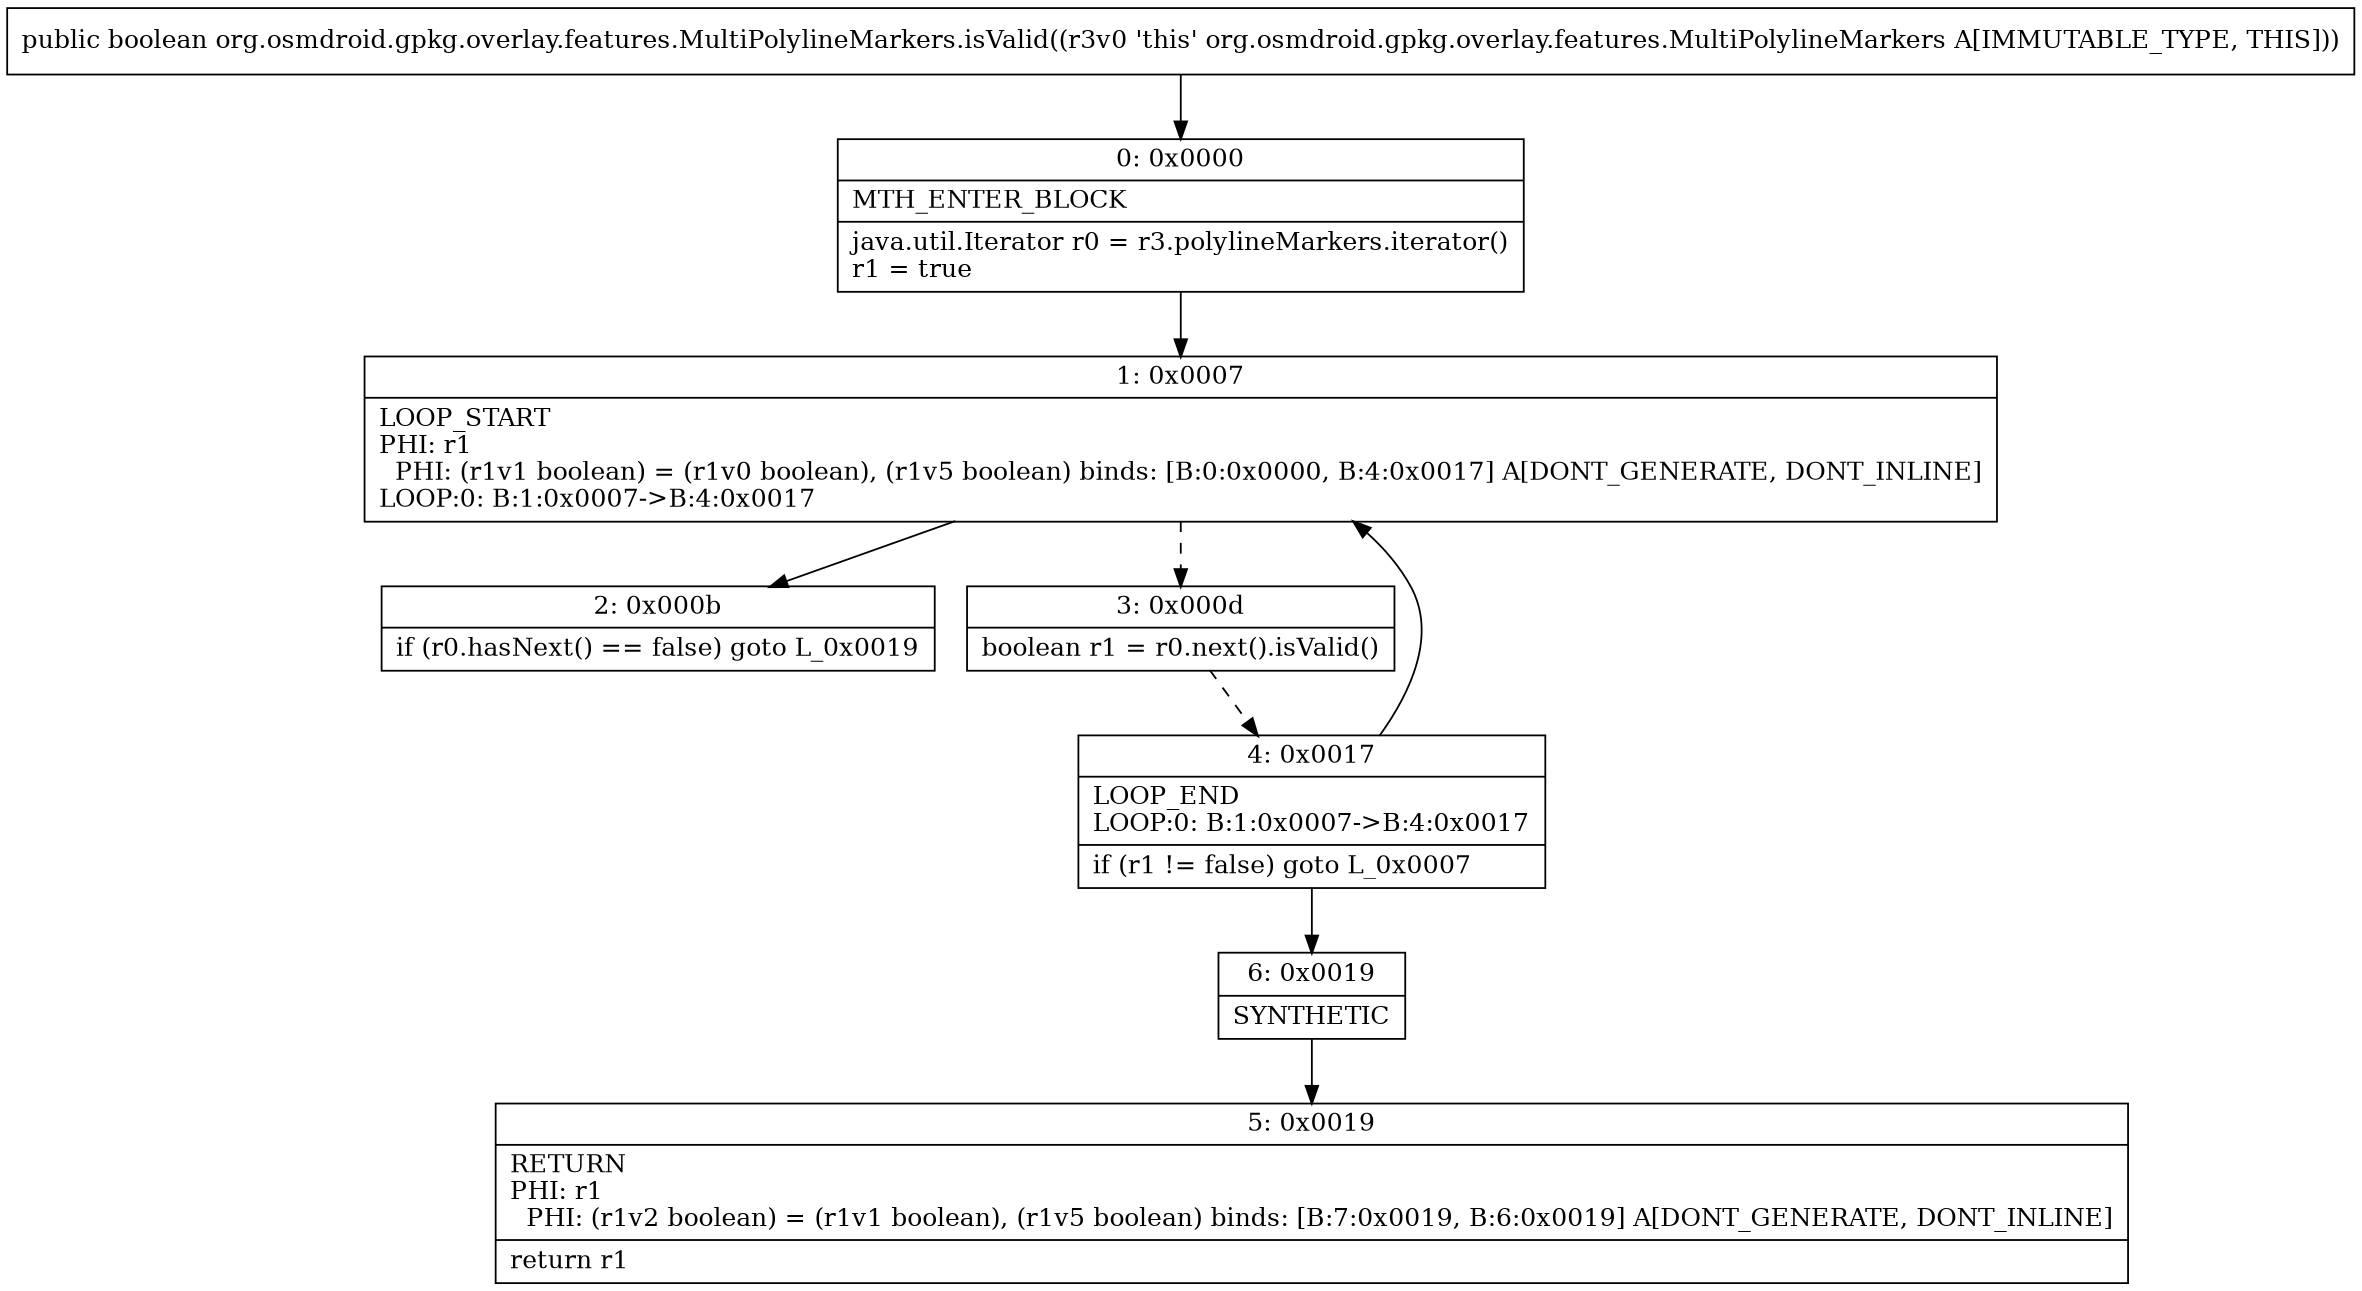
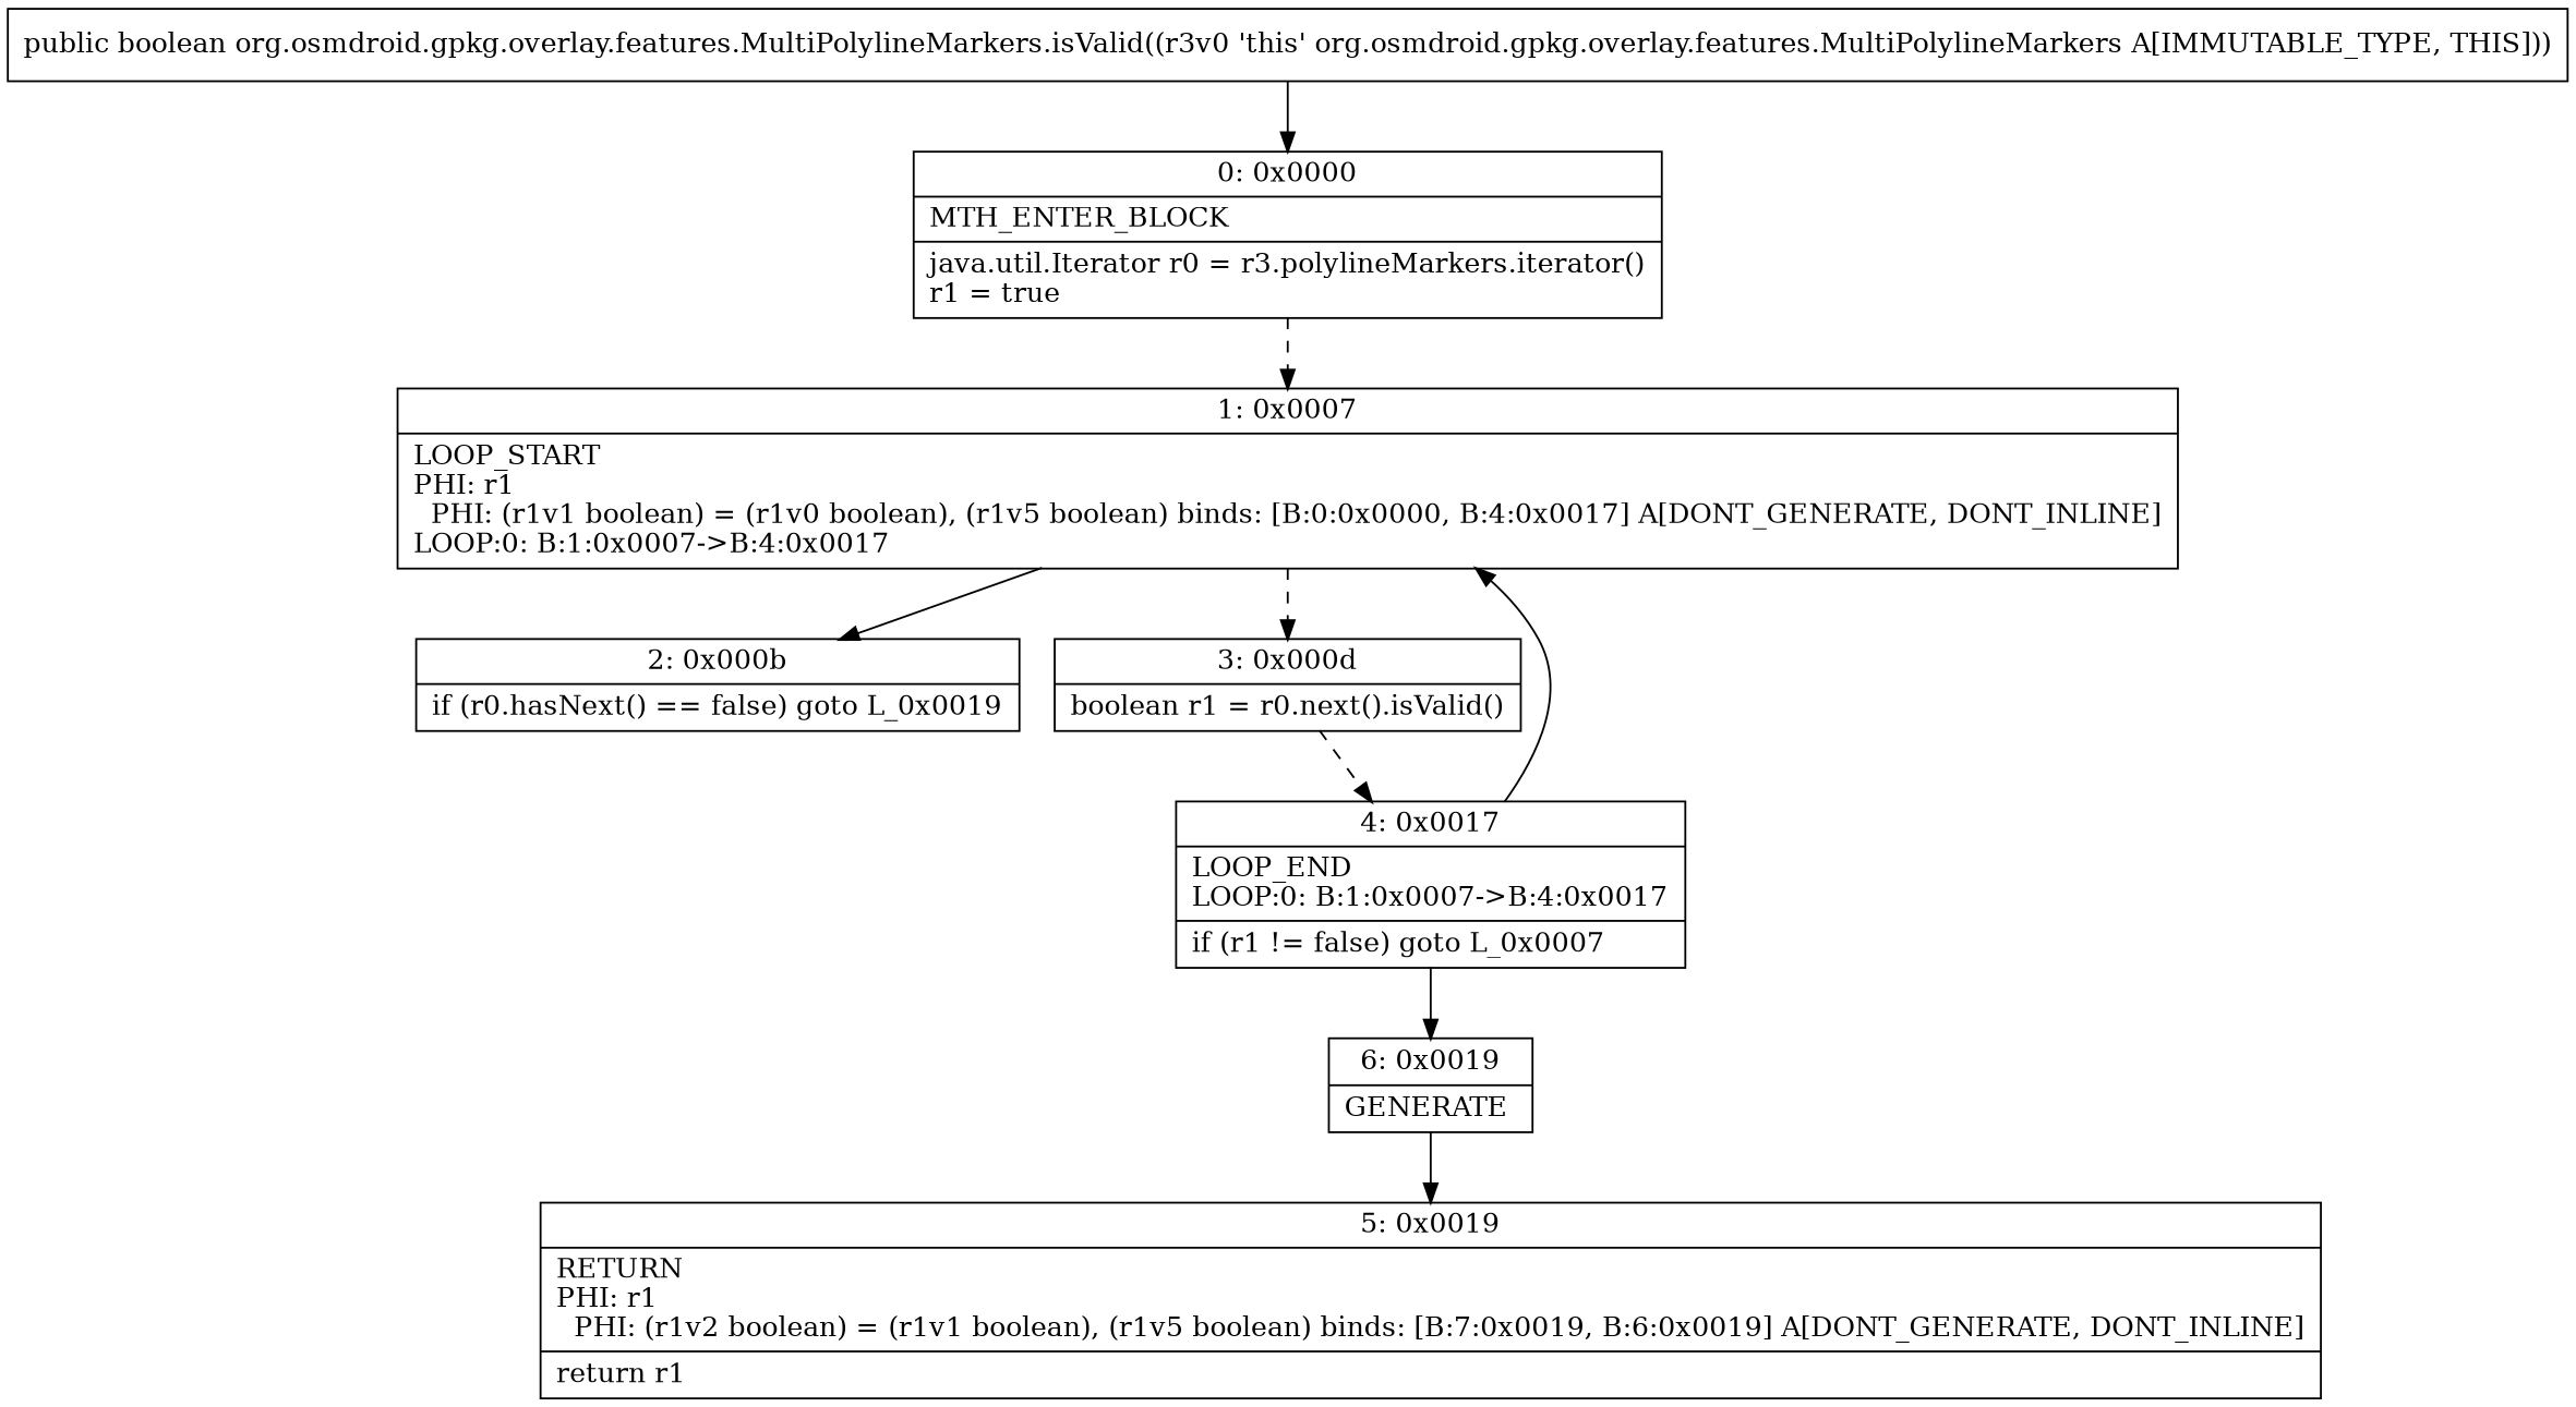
  digraph {
    node [shape=record]
    n1 [label="{0\:\ 0x0000|MTH_ENTER_BLOCK\l|java.util.Iterator r0 = r3.polylineMarkers.iterator()\lr1 = true\l}"]
    n2 [label="{1\:\ 0x0007|LOOP_START\lPHI: r1 \l  PHI: (r1v1 boolean) = (r1v0 boolean), (r1v5 boolean) binds: [B:0:0x0000, B:4:0x0017] A[DONT_GENERATE, DONT_INLINE]\lLOOP:0: B:1:0x0007\-\>B:4:0x0017\l}"]
    n3 [label="{2\:\ 0x000b|if (r0.hasNext() == false) goto L_0x0019\l}"]
    n4 [label="{3\:\ 0x000d|boolean r1 = r0.next().isValid()\l}"]
    n5 [label="{4\:\ 0x0017|LOOP_END\lLOOP:0: B:1:0x0007\-\>B:4:0x0017\l|if (r1 != false) goto L_0x0007\l}"]
-   n6 [label="{6\:\ 0x0019|SYNTHETIC\l}"]
+   n6 [label="{6\:\ 0x0019|GENERATE\l}"]
    n7 [label="{5\:\ 0x0019|RETURN\lPHI: r1 \l  PHI: (r1v2 boolean) = (r1v1 boolean), (r1v5 boolean) binds: [B:7:0x0019, B:6:0x0019] A[DONT_GENERATE, DONT_INLINE]\l|return r1\l}"]
    n8 [label="{public boolean org.osmdroid.gpkg.overlay.features.MultiPolylineMarkers.isValid((r3v0 'this' org.osmdroid.gpkg.overlay.features.MultiPolylineMarkers A[IMMUTABLE_TYPE, THIS])) }"]
-   n1 -> n2
+   n1 -> n2 [style=dashed]
    n2 -> n3
    n2 -> n4 [style=dashed]
    n4 -> n5 [style=dashed]
    n5 -> n2
    n5 -> n6 [style=solid]
    n6 -> n7
    n8 -> n1
  }
